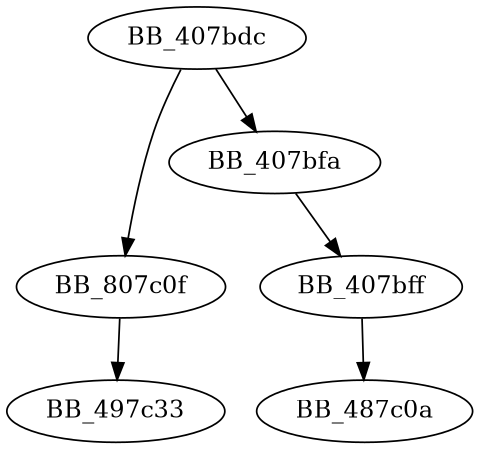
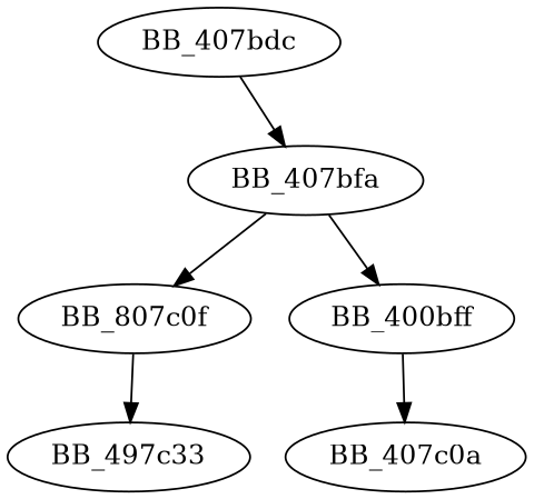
  digraph {
    BB_407bdc
    BB_407bfa
    n3 [label=BB_807c0f]
-   BB_407bff
+   BB_407bff [label=BB_400bff]
    n5 [label=BB_497c33]
-   BB_407c0a [label=BB_487c0a]
+   BB_407c0a
    BB_407bdc -> BB_407bfa
-   BB_407bdc -> n3
+   BB_407bfa -> n3
    BB_407bfa -> BB_407bff
    n3 -> n5
    BB_407bff -> BB_407c0a
  }
